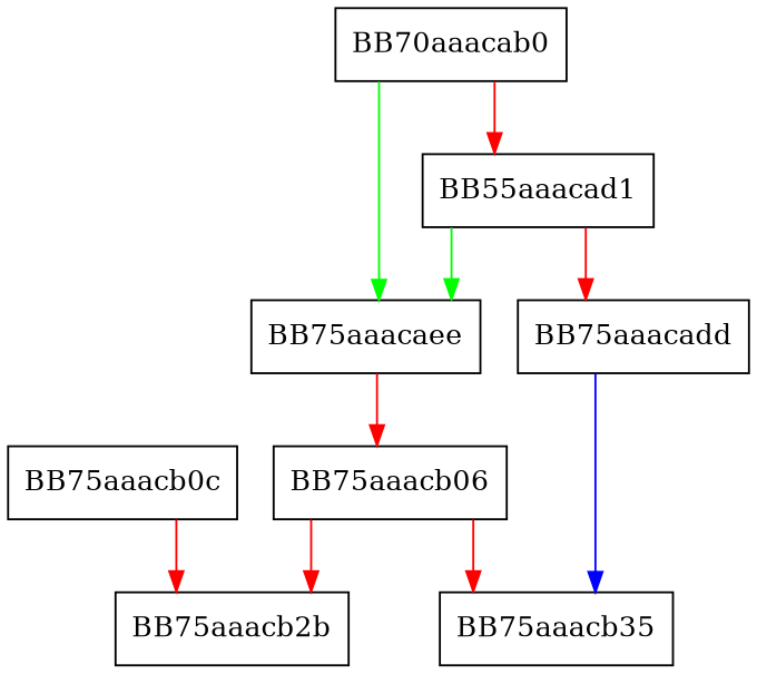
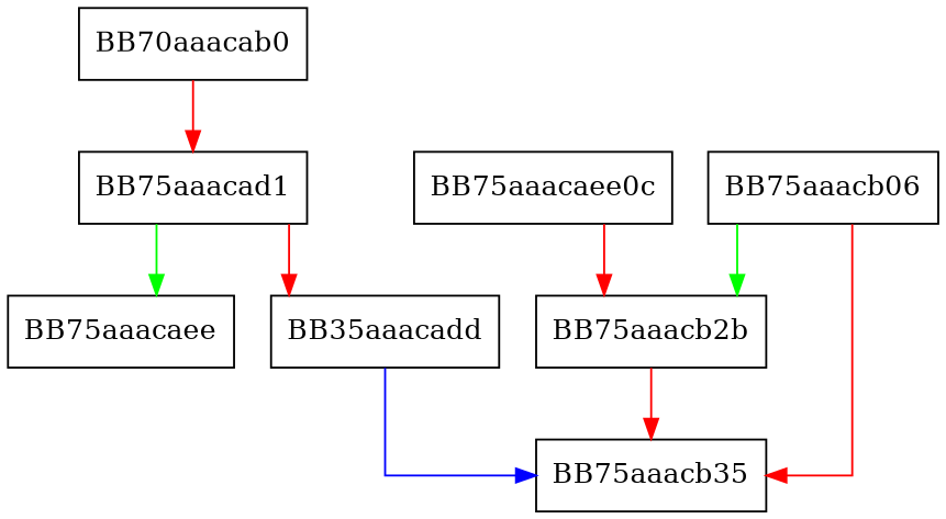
  digraph {
    splines=ortho
    node [shape=box]
    edge [color=red]
    n1 [label=BB70aaacab0]
    BB75aaacaee
-   BB75aaacad1 [label=BB55aaacad1]
+   BB75aaacad1
    BB75aaacb06
-   BB75aaacadd
+   BB75aaacadd [label=BB35aaacadd]
    BB75aaacb2b
    BB75aaacb35
-   BB75aaacb0c
-   n1 -> BB75aaacaee [color=green]
+   BB75aaacb0c [label=BB75aaacaee0c]
    n1 -> BB75aaacad1
-   BB75aaacaee -> BB75aaacb06
    BB75aaacad1 -> BB75aaacaee [color=green]
    BB75aaacad1 -> BB75aaacadd
-   BB75aaacb06 -> BB75aaacb2b
+   BB75aaacb06 -> BB75aaacb2b [color=green]
    BB75aaacb06 -> BB75aaacb35
    BB75aaacadd -> BB75aaacb35 [color=blue]
+   BB75aaacb2b -> BB75aaacb35
    BB75aaacb0c -> BB75aaacb2b
  }
